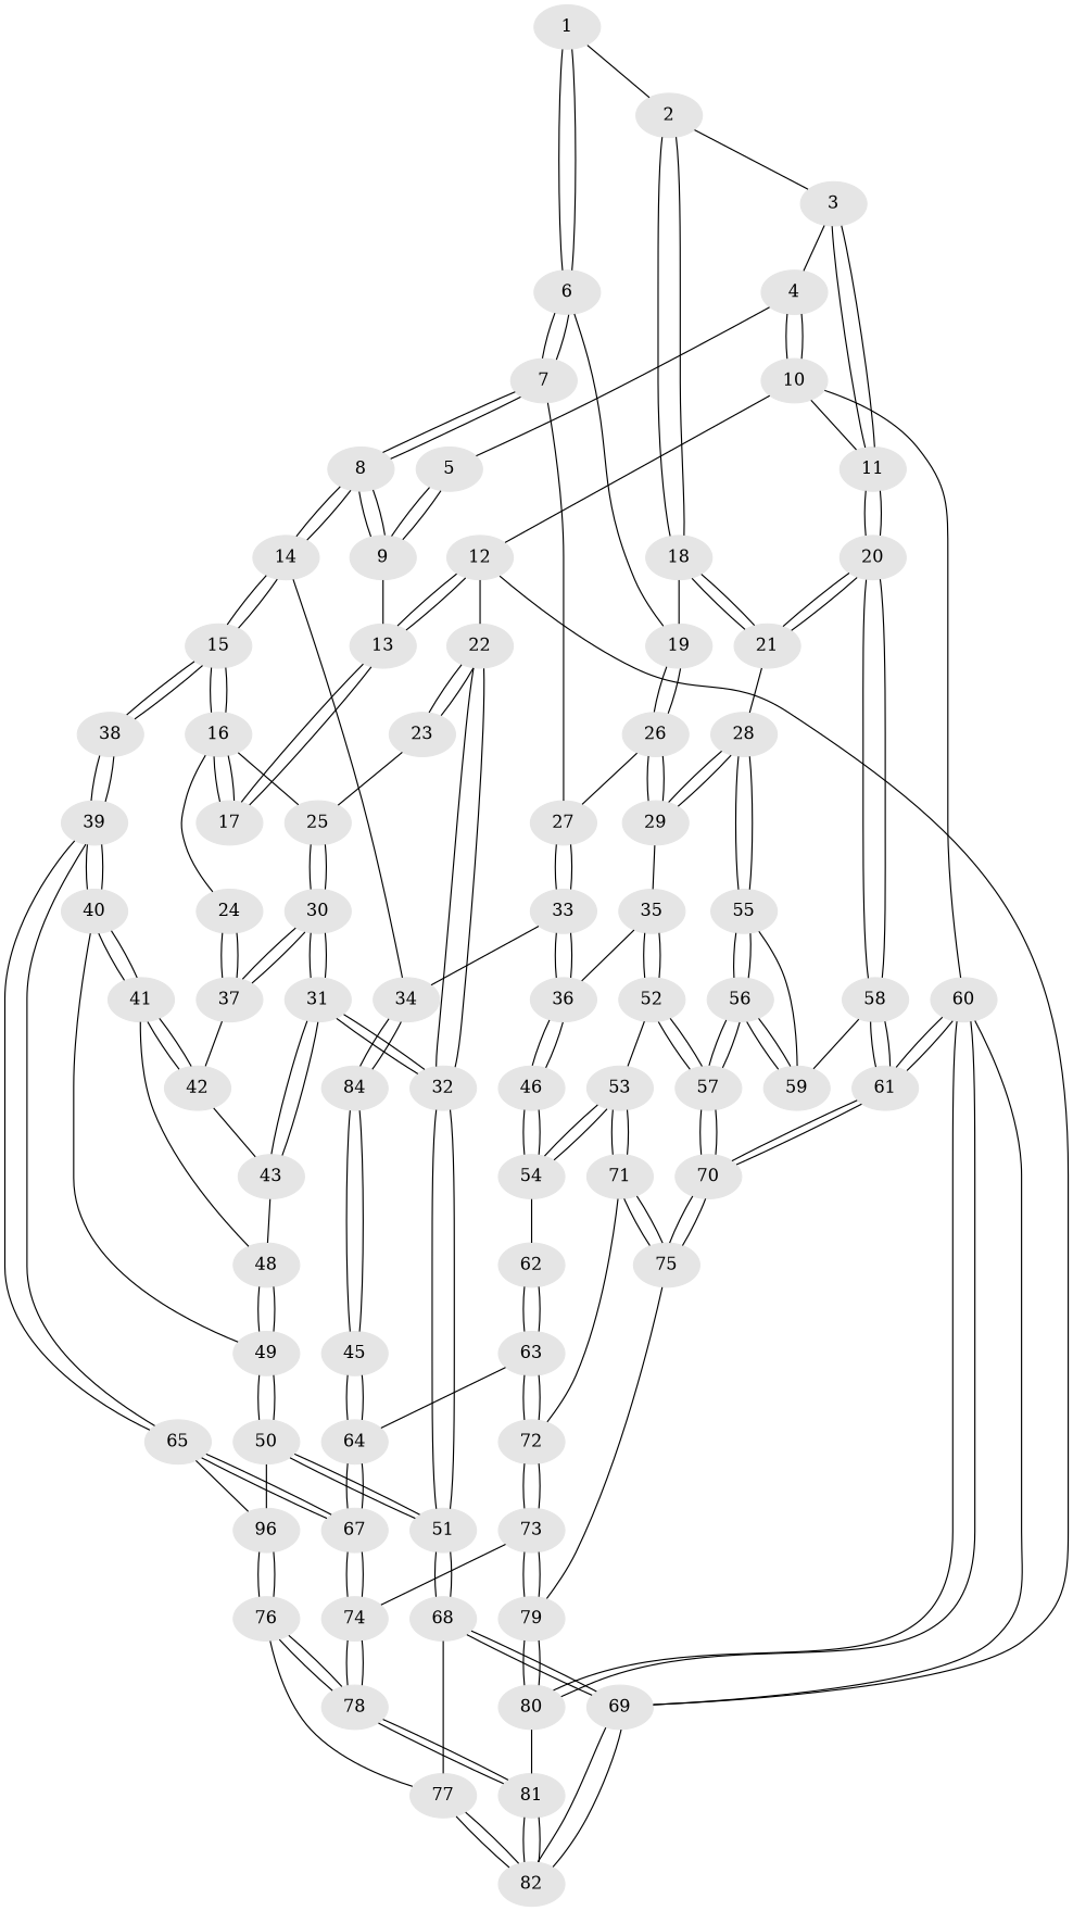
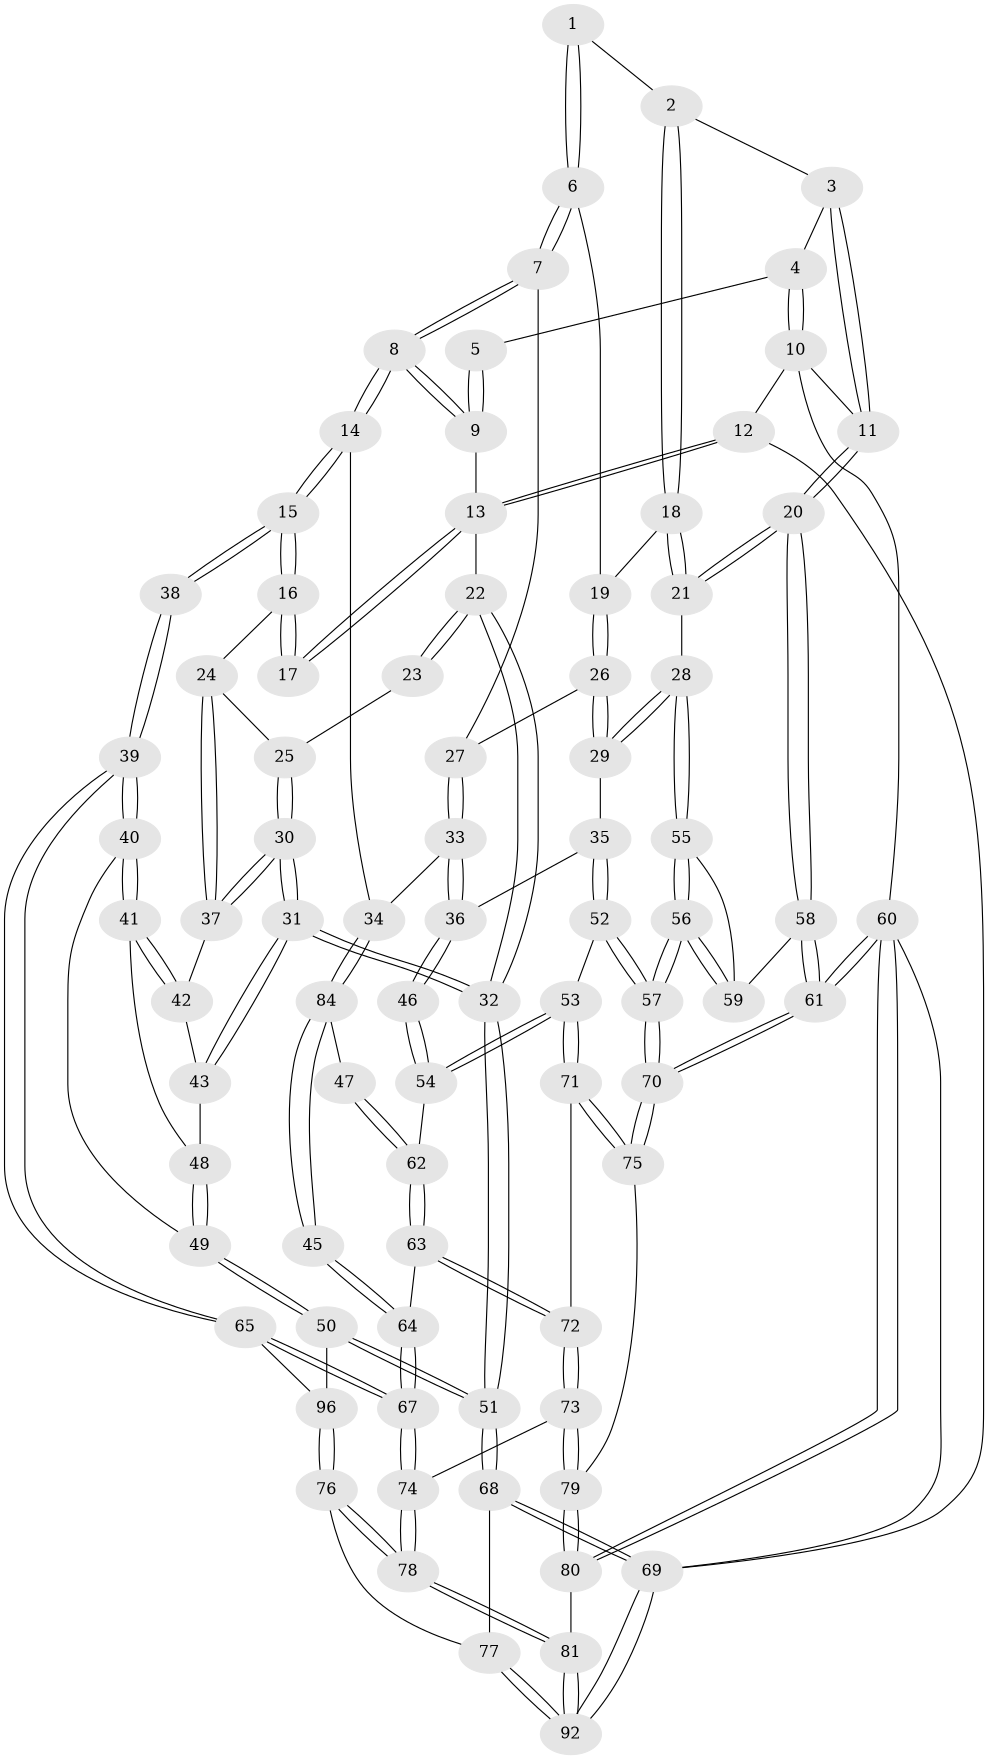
  graph {
    node [color=gray90 style=filled]
    1
    2
    6
    3
    18
    7
    19
    4
    11
    21
    5
    10
    20
    9
    12
    60
    13
    8
    27
    26
    14
    33
    15
    34
    17
    22
    69
    61
    80
    58
    23
    32
-   82
+   82 [label=92]
    16
    38
    n36 [label=84]
    24
    39
    25
    37
    28
    29
    59
    55
    51
    30
    42
    31
    35
    36
    56
    52
    43
    48
    68
    46
    45
+   47
    53
    57
    54
    40
    65
    64
    41
    49
    n67 [label=96]
    67
    50
    62
    63
    76
    77
    71
    70
    72
    75
    81
    73
    74
    78
    79
    1 -- 2
    1 -- 6
    1 -- 6
    2 -- 3
    2 -- 18
    2 -- 18
    6 -- 7
    6 -- 7
    6 -- 19
    3 -- 4
    3 -- 11
    3 -- 11
    18 -- 19
    18 -- 21
    18 -- 21
    7 -- 8
    7 -- 8
    7 -- 27
    19 -- 26
    19 -- 26
    4 -- 5
    4 -- 10
    4 -- 10
    11 -- 20
    11 -- 20
    21 -- 28
    5 -- 9
    5 -- 9
    10 -- 11
    10 -- 12
    10 -- 60
    20 -- 21
    20 -- 21
    20 -- 58
    20 -- 58
    9 -- 13
    12 -- 13
    12 -- 13
-   12 -- 22
+   13 -- 22
    12 -- 69
    60 -- 69
    60 -- 61
    60 -- 61
    60 -- 80
    60 -- 80
    13 -- 17
    13 -- 17
    8 -- 9
    8 -- 9
    8 -- 14
    8 -- 14
    27 -- 33
    27 -- 33
    26 -- 27
    26 -- 29
    26 -- 29
    14 -- 15
    14 -- 15
    14 -- 34
    33 -- 34
    33 -- 36
    33 -- 36
    15 -- 16
    15 -- 16
    15 -- 38
    15 -- 38
    34 -- n36
    34 -- n36
    22 -- 23
    22 -- 23
    22 -- 32
    22 -- 32
    69 -- 82
    69 -- 82
    61 -- 70
    61 -- 70
    80 -- 81
    58 -- 61
    58 -- 61
    58 -- 59
    23 -- 25
    32 -- 51
    32 -- 51
    16 -- 17
    16 -- 17
    16 -- 24
    38 -- 39
    38 -- 39
    n36 -- 45
    n36 -- 45
-   16 -- 25
+   n36 -- 47
+   24 -- 25
    24 -- 37
    24 -- 37
    39 -- 40
    39 -- 40
    39 -- 65
    39 -- 65
    25 -- 30
    25 -- 30
    37 -- 42
    28 -- 29
    28 -- 29
    28 -- 55
    28 -- 55
    29 -- 35
    55 -- 59
    55 -- 56
    55 -- 56
    51 -- 68
    51 -- 68
    30 -- 37
    30 -- 37
    30 -- 31
    30 -- 31
    42 -- 43
    31 -- 32
    31 -- 32
    31 -- 43
    31 -- 43
    35 -- 36
    35 -- 52
    35 -- 52
    36 -- 46
    36 -- 46
    56 -- 59
    56 -- 59
    56 -- 57
    56 -- 57
    52 -- 53
    52 -- 57
    52 -- 57
    43 -- 48
    48 -- 49
    48 -- 49
    68 -- 69
    68 -- 69
    68 -- 77
    46 -- 54
    46 -- 54
    45 -- 64
    45 -- 64
+   47 -- 62
+   47 -- 62
    53 -- 54
    53 -- 54
    53 -- 71
    53 -- 71
    57 -- 70
    57 -- 70
    54 -- 62
    40 -- 41
    40 -- 41
    40 -- 49
    65 -- n67
    65 -- 67
    65 -- 67
    64 -- 67
    64 -- 67
    41 -- 42
    41 -- 42
    41 -- 48
    49 -- 50
    49 -- 50
    n67 -- 76
    n67 -- 76
    67 -- 74
    67 -- 74
    50 -- 51
    50 -- 51
    50 -- n67
    62 -- 63
    62 -- 63
    63 -- 64
    63 -- 72
    63 -- 72
    76 -- 77
    76 -- 78
    76 -- 78
    77 -- 82
    77 -- 82
    71 -- 72
    71 -- 75
    71 -- 75
    70 -- 75
    70 -- 75
    72 -- 73
    72 -- 73
    75 -- 79
    81 -- 82
    81 -- 82
    73 -- 74
    73 -- 79
    73 -- 79
    74 -- 78
    74 -- 78
    78 -- 81
    78 -- 81
    79 -- 80
    79 -- 80
  }
